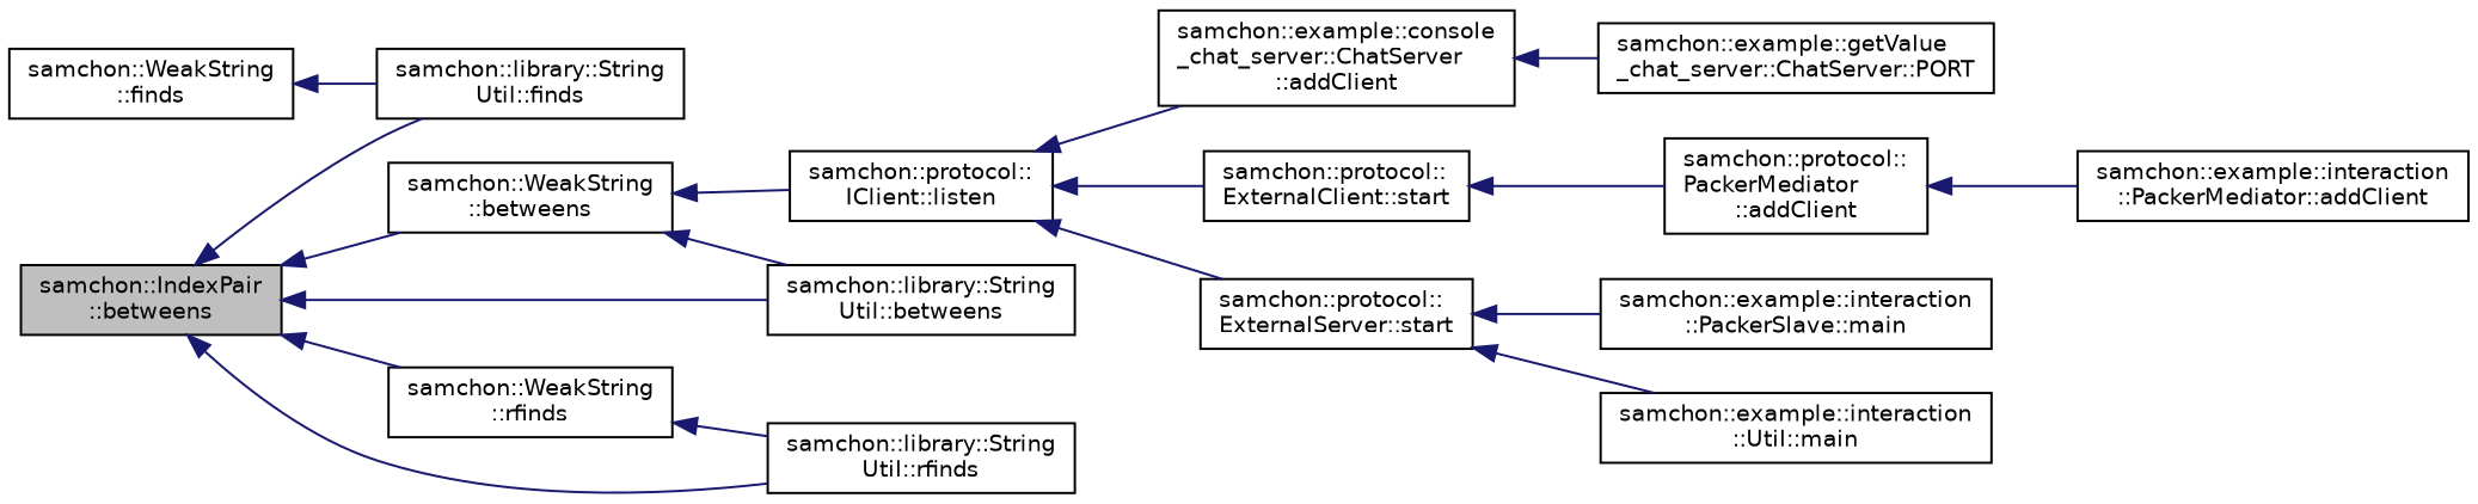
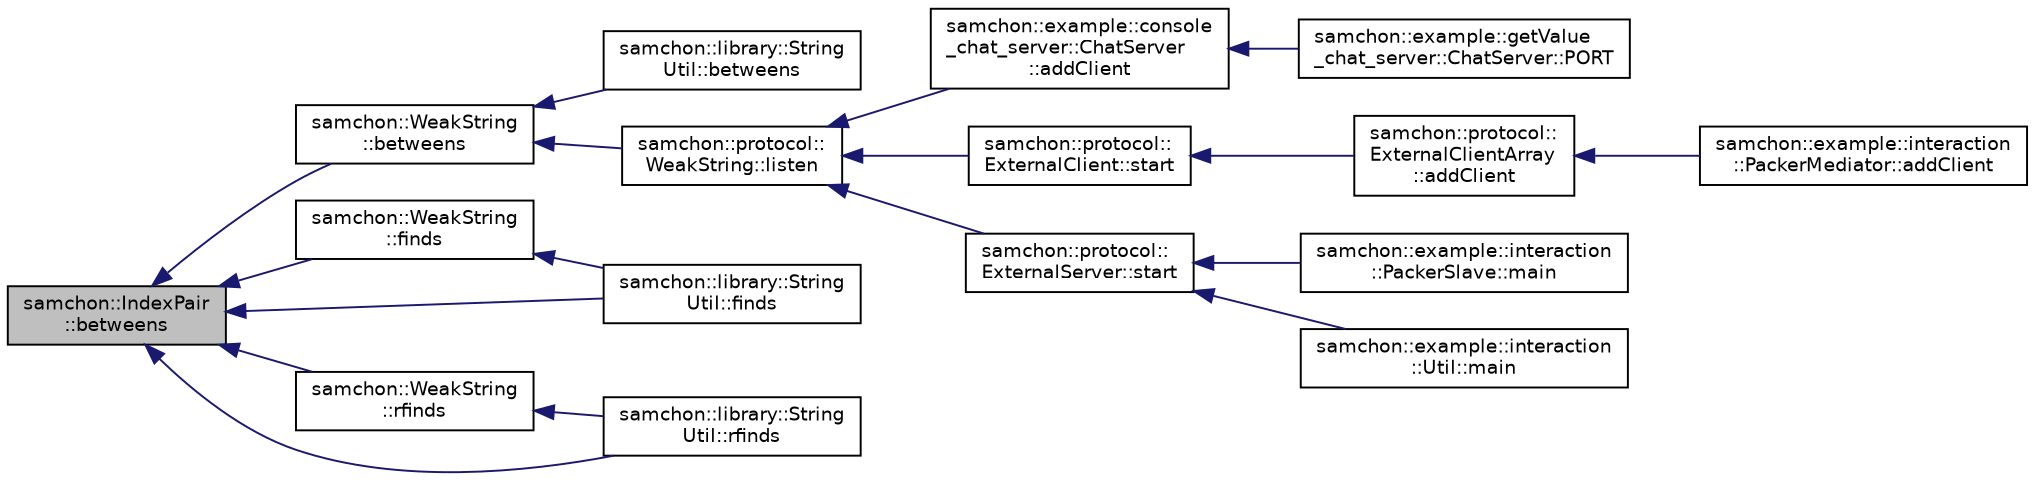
  digraph {
    rankdir=LR
    node [color=black fillcolor=white fontname=Helvetica fontsize=10 shape=record style=filled]
    edge [color=midnightblue dir=back fontname=Helvetica fontsize=10 labelfontname=Helvetica labelfontsize=10 style=solid]
    n1 [fillcolor=grey75 fontcolor=black height=0.2 label="samchon::IndexPair\l::betweens" width=0.4]
    n2 [height=0.2 label="samchon::WeakString\l::betweens" width=0.4]
    n3 [height=0.2 label="samchon::WeakString\l::finds" width=0.4]
    n4 [height=0.2 label="samchon::library::String\lUtil::finds" width=0.4]
    n5 [height=0.2 label="samchon::WeakString\l::rfinds" width=0.4]
    n6 [height=0.2 label="samchon::library::String\lUtil::rfinds" width=0.4]
    n7 [height=0.2 label="samchon::library::String\lUtil::betweens" width=0.4]
-   n8 [height=0.2 label="samchon::protocol::\lIClient::listen" width=0.4]
+   n8 [height=0.2 label="samchon::protocol::\lWeakString::listen" width=0.4]
    n9 [height=0.2 label="samchon::example::console\l_chat_server::ChatServer\l::addClient" width=0.4]
    n10 [height=0.2 label="samchon::protocol::\lExternalClient::start" width=0.4]
    n11 [height=0.2 label="samchon::protocol::\lExternalServer::start" width=0.4]
    n12 [height=0.2 label="samchon::example::getValue\l_chat_server::ChatServer::PORT" width=0.4]
-   n13 [height=0.2 label="samchon::protocol::\lPackerMediator\l::addClient" width=0.4]
+   n13 [height=0.2 label="samchon::protocol::\lExternalClientArray\l::addClient" width=0.4]
    n14 [height=0.2 label="samchon::example::interaction\l::PackerSlave::main" width=0.4]
    n15 [height=0.2 label="samchon::example::interaction\l::Util::main" width=0.4]
    n16 [height=0.2 label="samchon::example::interaction\l::PackerMediator::addClient" width=0.4]
    n1 -> n2
-   n1 -> n7
+   n1 -> n3
    n1 -> n4
    n1 -> n5
    n1 -> n6
    n2 -> n7
    n2 -> n8
    n3 -> n4
    n5 -> n6
    n8 -> n9
    n8 -> n10
    n8 -> n11
    n9 -> n12
    n10 -> n13
    n11 -> n14
    n11 -> n15
    n13 -> n16
  }
